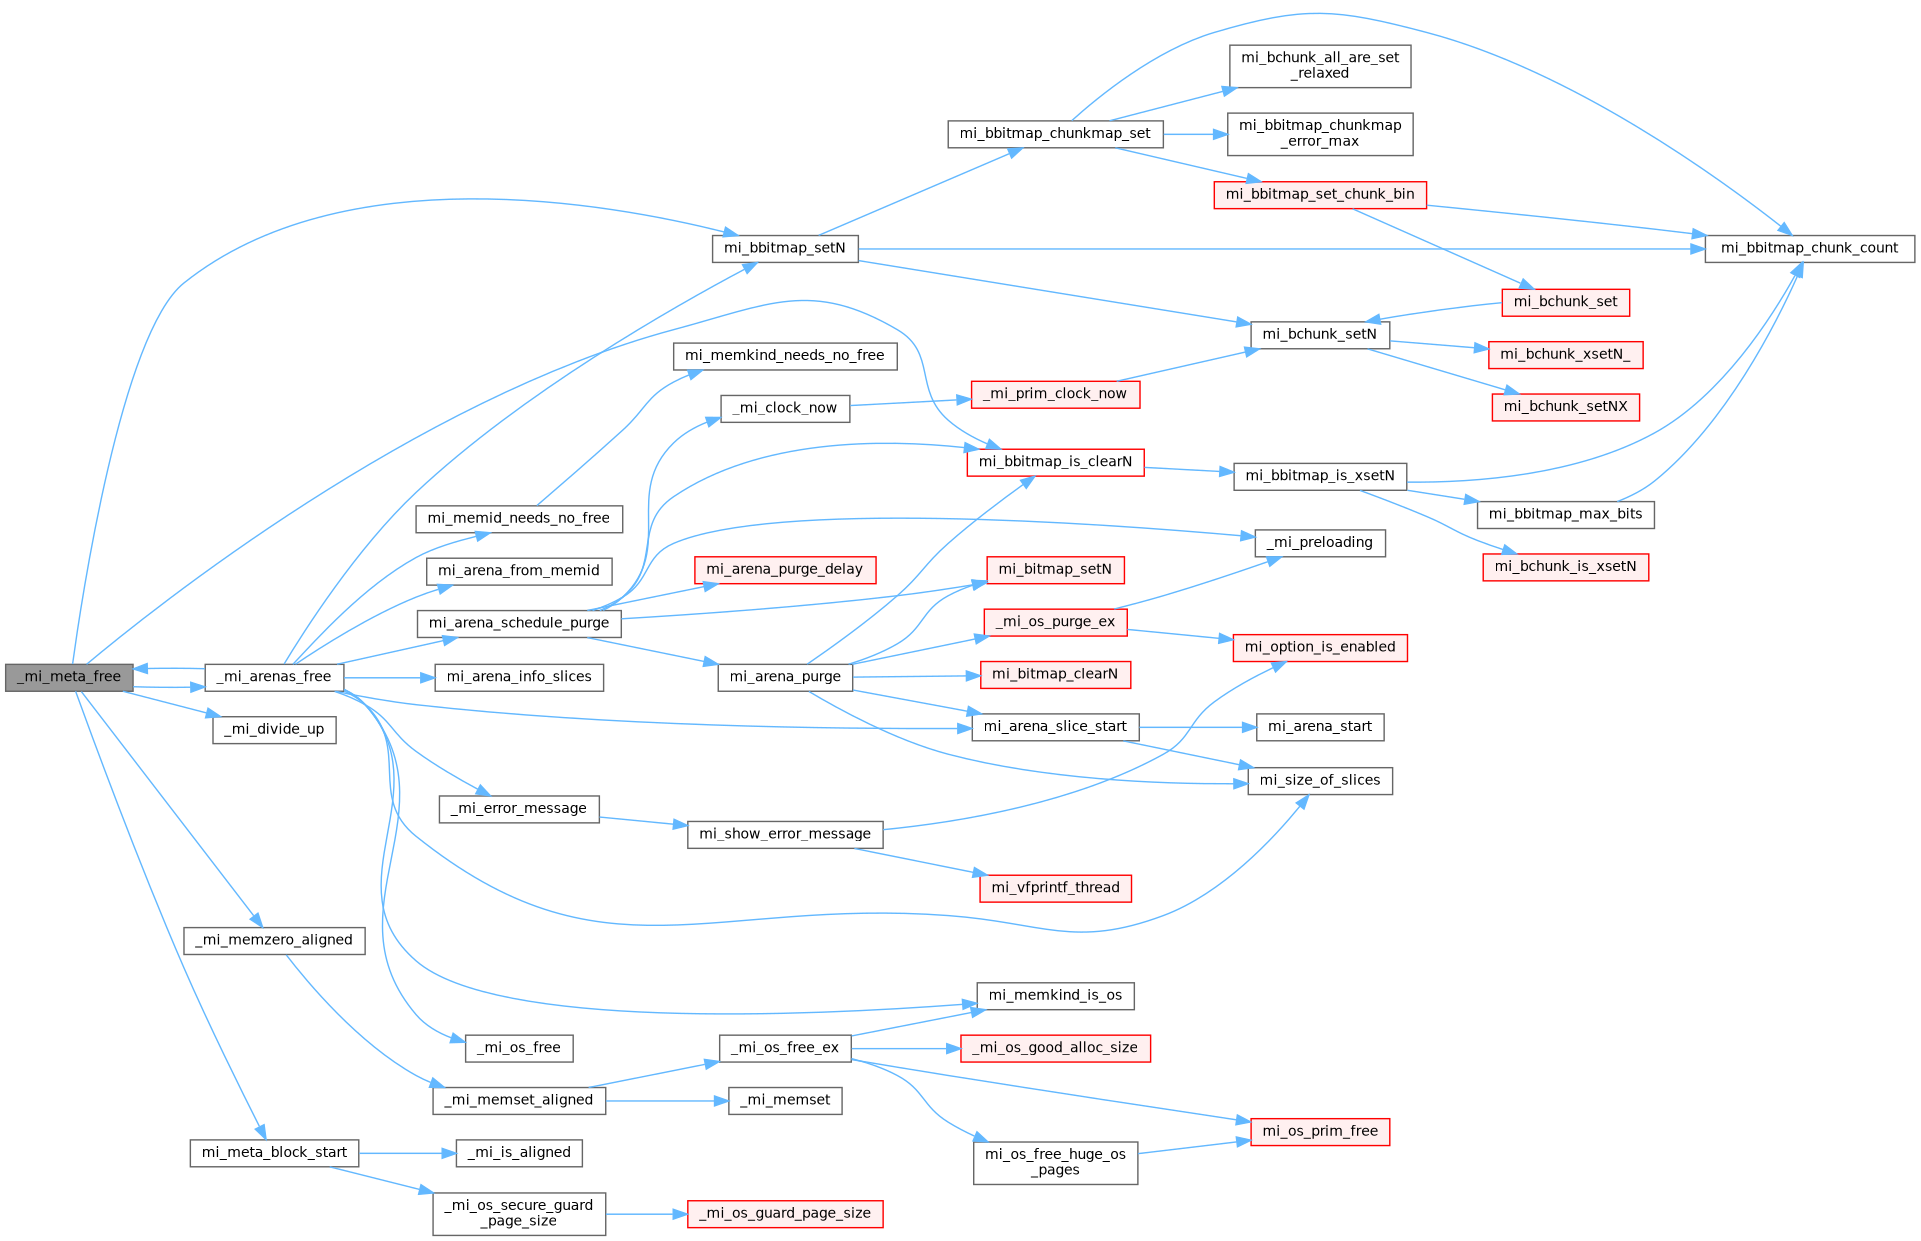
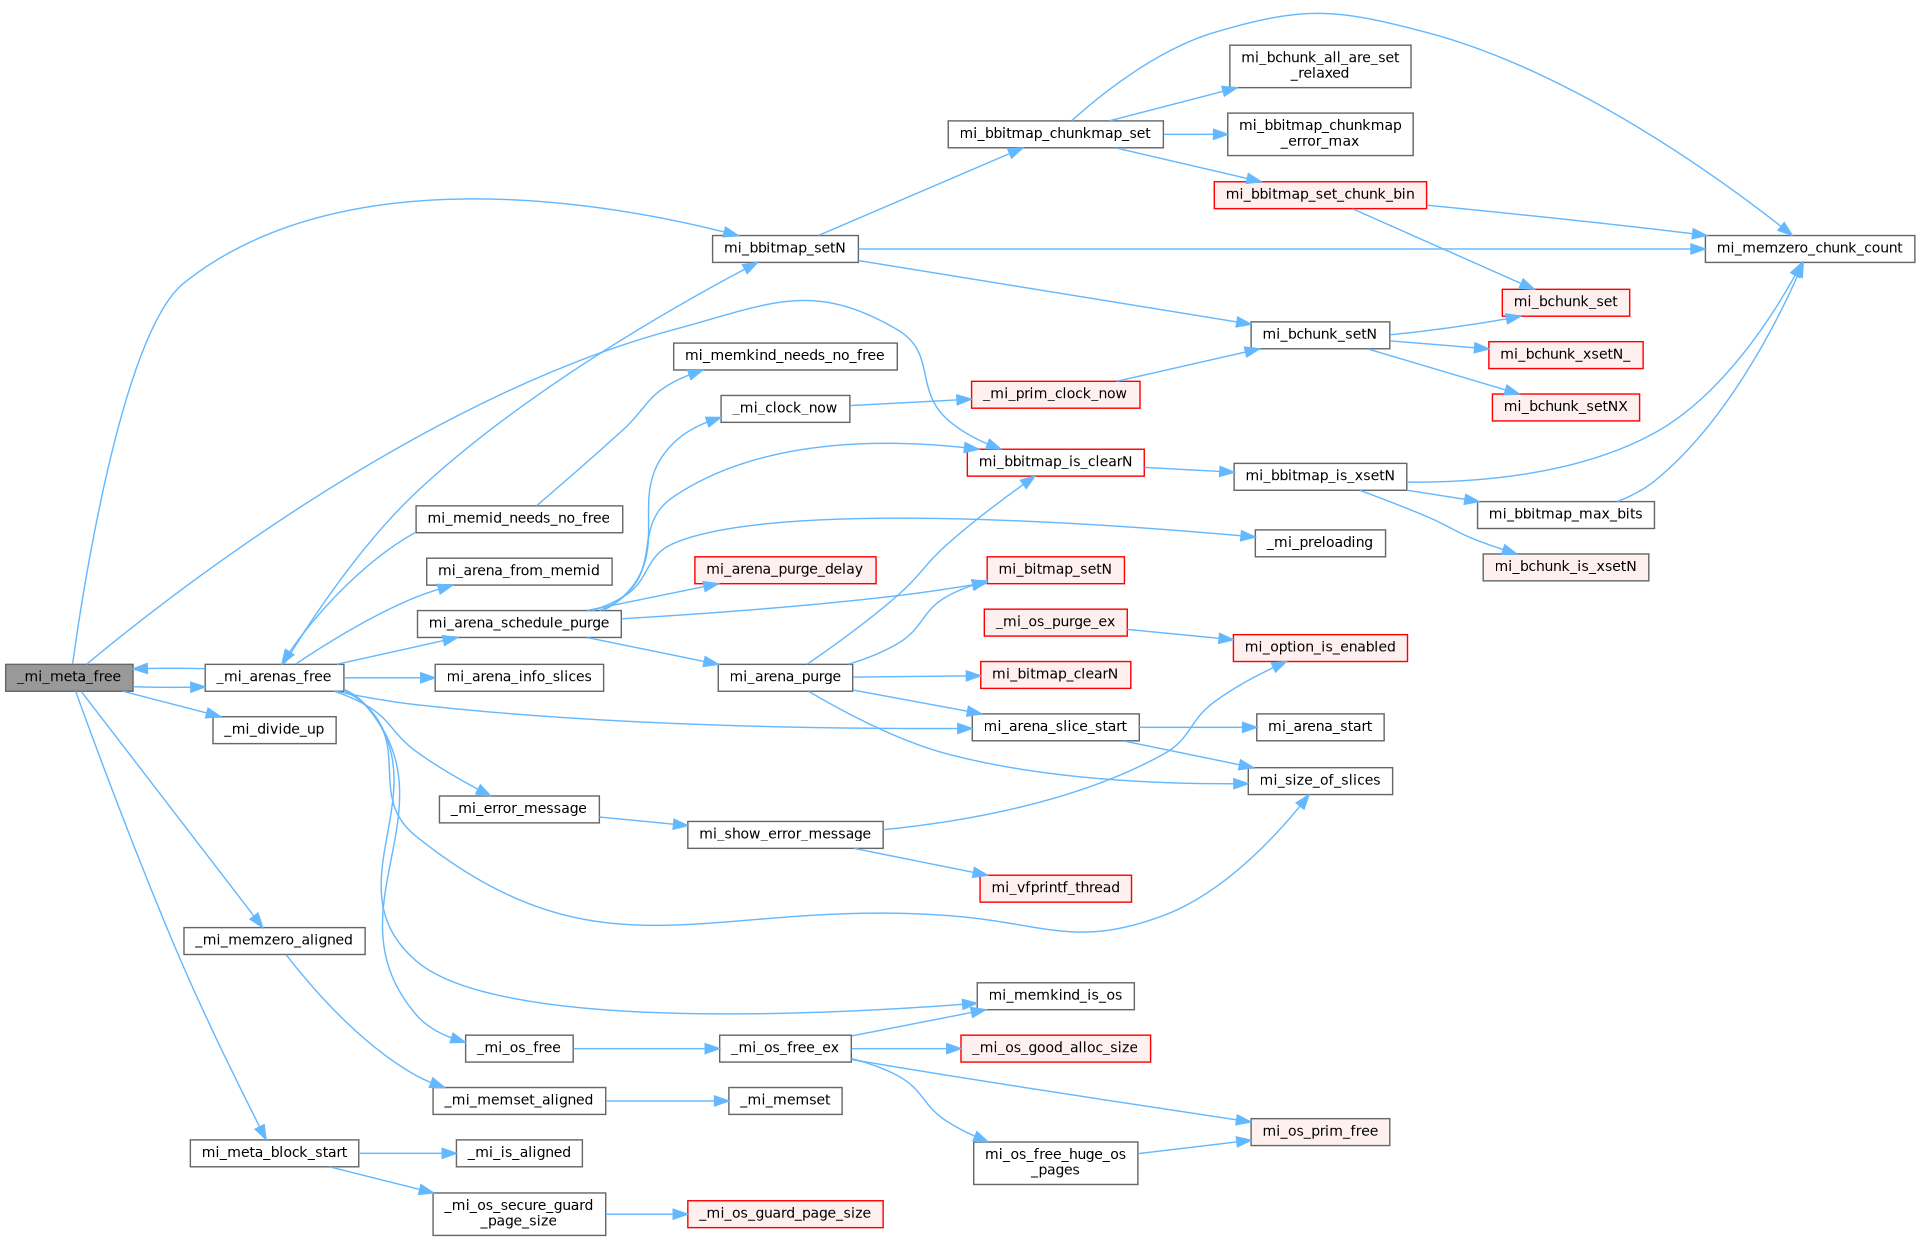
  digraph {
    rankdir=LR
    node [color=grey40 fillcolor=white fontname=Helvetica fontsize=10 shape=box style=filled]
    edge [color=steelblue1 fontname=Helvetica fontsize=10 labelfontname=Helvetica labelfontsize=10 style=solid]
    n1 [color=gray40 fillcolor=grey60 fontcolor=black height=0.2 label=_mi_meta_free width=0.4]
    n2 [height=0.2 label=_mi_arenas_free width=0.4]
    n3 [color=red height=0.2 label=mi_bbitmap_is_clearN width=0.4]
    n4 [height=0.2 label=mi_bbitmap_setN width=0.4]
    n5 [height=0.2 label=_mi_divide_up width=0.4]
    n6 [height=0.2 label=_mi_memzero_aligned width=0.4]
    n7 [height=0.2 label=mi_meta_block_start width=0.4]
    n8 [height=0.2 label=_mi_error_message width=0.4]
    n9 [height=0.2 label=_mi_os_free width=0.4]
    n10 [height=0.2 label=mi_memkind_is_os width=0.4]
    n11 [height=0.2 label=mi_arena_from_memid width=0.4]
    n12 [height=0.2 label=mi_arena_info_slices width=0.4]
    n13 [height=0.2 label=mi_arena_schedule_purge width=0.4]
    n14 [height=0.2 label=mi_arena_slice_start width=0.4]
    n15 [height=0.2 label=mi_size_of_slices width=0.4]
    n16 [height=0.2 label=mi_memid_needs_no_free width=0.4]
    n17 [height=0.2 label=mi_bbitmap_is_xsetN width=0.4]
-   n18 [height=0.2 label=mi_bbitmap_chunk_count width=0.4]
+   n18 [height=0.2 label=mi_memzero_chunk_count width=0.4]
    n19 [height=0.2 label=mi_bchunk_setN width=0.4]
    n20 [height=0.2 label=mi_bbitmap_chunkmap_set width=0.4]
    n21 [height=0.2 label=_mi_memset_aligned width=0.4]
    n22 [height=0.2 label=_mi_is_aligned width=0.4]
    n23 [height=0.2 label="_mi_os_secure_guard\l_page_size" width=0.4]
    n24 [height=0.2 label=mi_show_error_message width=0.4]
    n25 [height=0.2 label=_mi_os_free_ex width=0.4]
    n26 [height=0.2 label=_mi_clock_now width=0.4]
    n27 [height=0.2 label=_mi_preloading width=0.4]
    n28 [height=0.2 label=mi_arena_purge width=0.4]
    n29 [color=red fillcolor="#FFF0F0" height=0.2 label=mi_bitmap_setN width=0.4]
    n30 [color=red fillcolor="#FFF0F0" height=0.2 label=mi_arena_purge_delay width=0.4]
    n31 [height=0.2 label=mi_arena_start width=0.4]
    n32 [height=0.2 label=mi_memkind_needs_no_free width=0.4]
    n33 [color=red fillcolor="#FFF0F0" height=0.2 label=mi_option_is_enabled width=0.4]
    n34 [color=red fillcolor="#FFF0F0" height=0.2 label=mi_vfprintf_thread width=0.4]
    n35 [color=red fillcolor="#FFF0F0" height=0.2 label=_mi_os_good_alloc_size width=0.4]
    n36 [height=0.2 label="mi_os_free_huge_os\l_pages" width=0.4]
-   n37 [color=red fillcolor="#FFF0F0" height=0.2 label=mi_os_prim_free width=0.4]
+   n37 [fillcolor="#FFF0F0" height=0.2 label=mi_os_prim_free width=0.4]
    n38 [color=red fillcolor="#FFF0F0" height=0.2 label=_mi_prim_clock_now width=0.4]
    n39 [color=red fillcolor="#FFF0F0" height=0.2 label=_mi_os_purge_ex width=0.4]
    n40 [color=red fillcolor="#FFF0F0" height=0.2 label=mi_bitmap_clearN width=0.4]
    n41 [height=0.2 label=mi_bbitmap_max_bits width=0.4]
-   n42 [color=red fillcolor="#FFF0F0" height=0.2 label=mi_bchunk_is_xsetN width=0.4]
+   n42 [fillcolor="#FFF0F0" height=0.2 label=mi_bchunk_is_xsetN width=0.4]
    n43 [color=red fillcolor="#FFF0F0" height=0.2 label=mi_bchunk_set width=0.4]
    n44 [color=red fillcolor="#FFF0F0" height=0.2 label=mi_bchunk_setNX width=0.4]
    n45 [color=red fillcolor="#FFF0F0" height=0.2 label=mi_bchunk_xsetN_ width=0.4]
    n46 [height=0.2 label="mi_bbitmap_chunkmap\l_error_max" width=0.4]
    n47 [color=red fillcolor="#FFF0F0" height=0.2 label=mi_bbitmap_set_chunk_bin width=0.4]
    n48 [height=0.2 label="mi_bchunk_all_are_set\l_relaxed" width=0.4]
    n49 [height=0.2 label=_mi_memset width=0.4]
    n50 [color=red fillcolor="#FFF0F0" height=0.2 label=_mi_os_guard_page_size width=0.4]
    n1 -> n2
    n1 -> n3
    n1 -> n4
    n1 -> n5
    n1 -> n6
    n1 -> n7
    n2 -> n1
    n2 -> n4
    n2 -> n8
    n2 -> n9
    n2 -> n10
    n2 -> n11
    n2 -> n12
    n2 -> n13
    n2 -> n14
    n2 -> n15
-   n2 -> n16
+   n16 -> n2
    n3 -> n17
    n4 -> n18
    n4 -> n19
    n4 -> n20
    n6 -> n21
    n7 -> n22
    n7 -> n23
    n8 -> n24
-   n21 -> n25
+   n9 -> n25
    n13 -> n3
    n13 -> n26
    n13 -> n27
    n13 -> n28
    n13 -> n29
    n13 -> n30
    n14 -> n15
    n14 -> n31
    n16 -> n32
    n17 -> n18
    n17 -> n41
    n17 -> n42
-   n43 -> n19
+   n19 -> n43
    n19 -> n44
    n19 -> n45
    n20 -> n18
    n20 -> n46
    n20 -> n47
    n20 -> n48
    n21 -> n49
    n23 -> n50
    n24 -> n33
    n24 -> n34
    n25 -> n10
    n25 -> n35
    n25 -> n36
    n25 -> n37
    n26 -> n38
    n28 -> n3
    n28 -> n14
    n28 -> n15
    n28 -> n29
-   n28 -> n39
    n28 -> n40
    n36 -> n37
    n38 -> n19
-   n39 -> n27
    n39 -> n33
    n41 -> n18
    n47 -> n18
    n47 -> n43
  }
